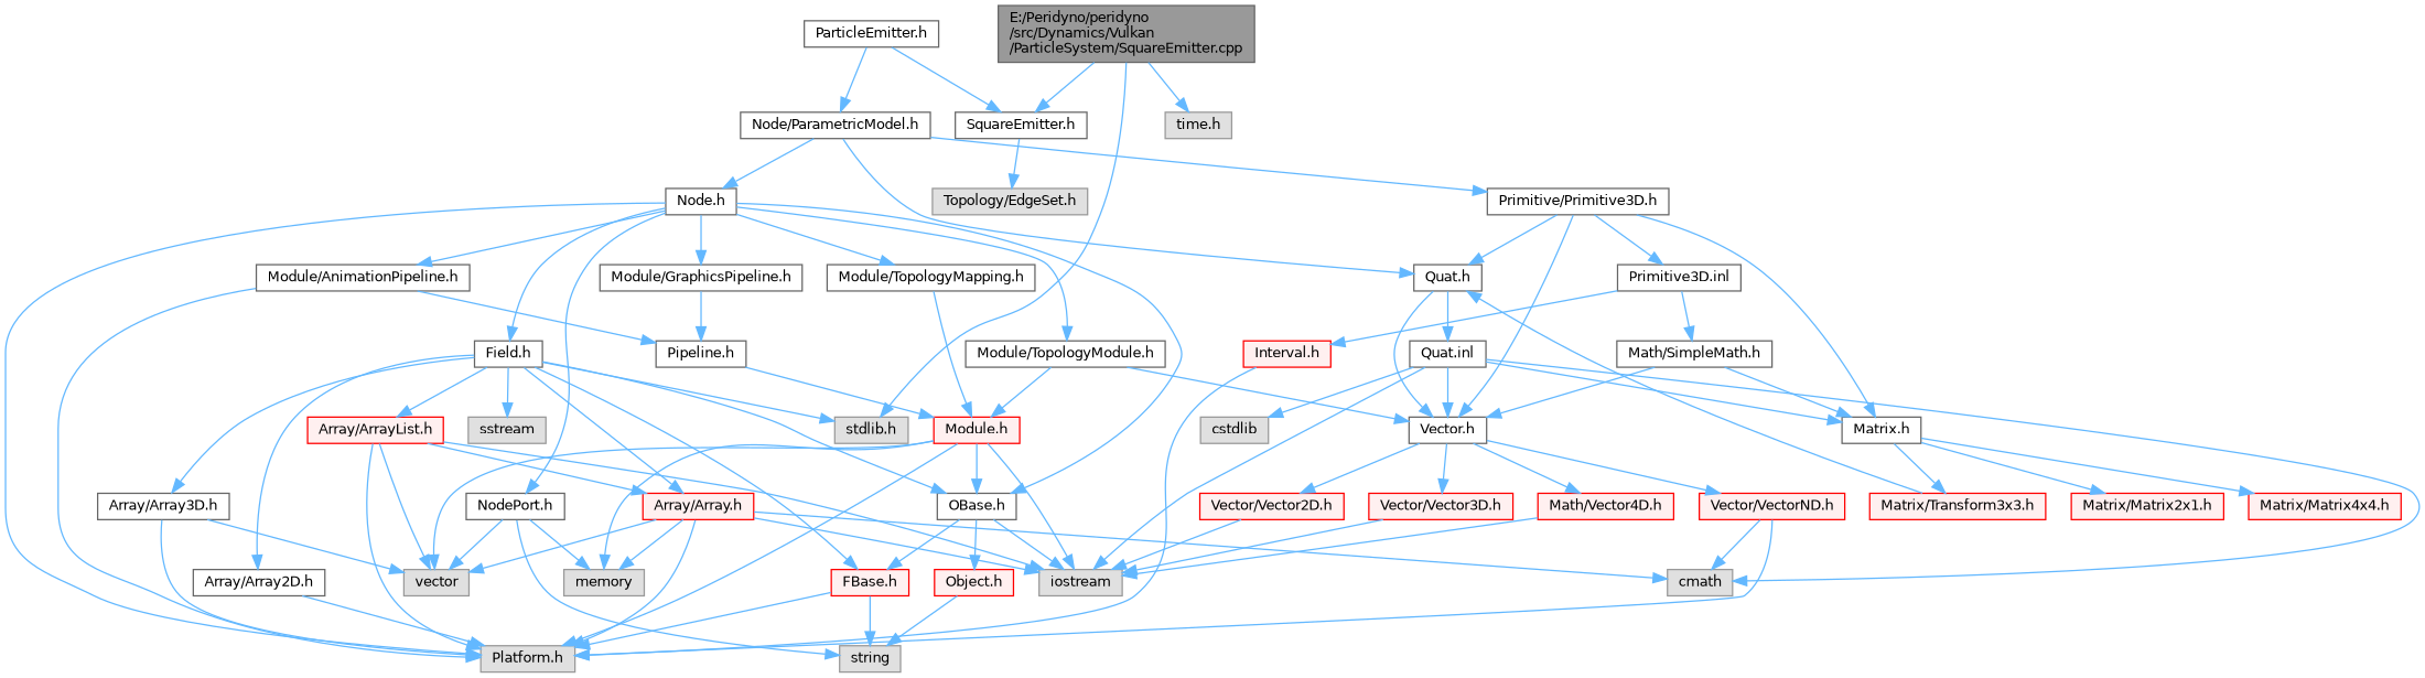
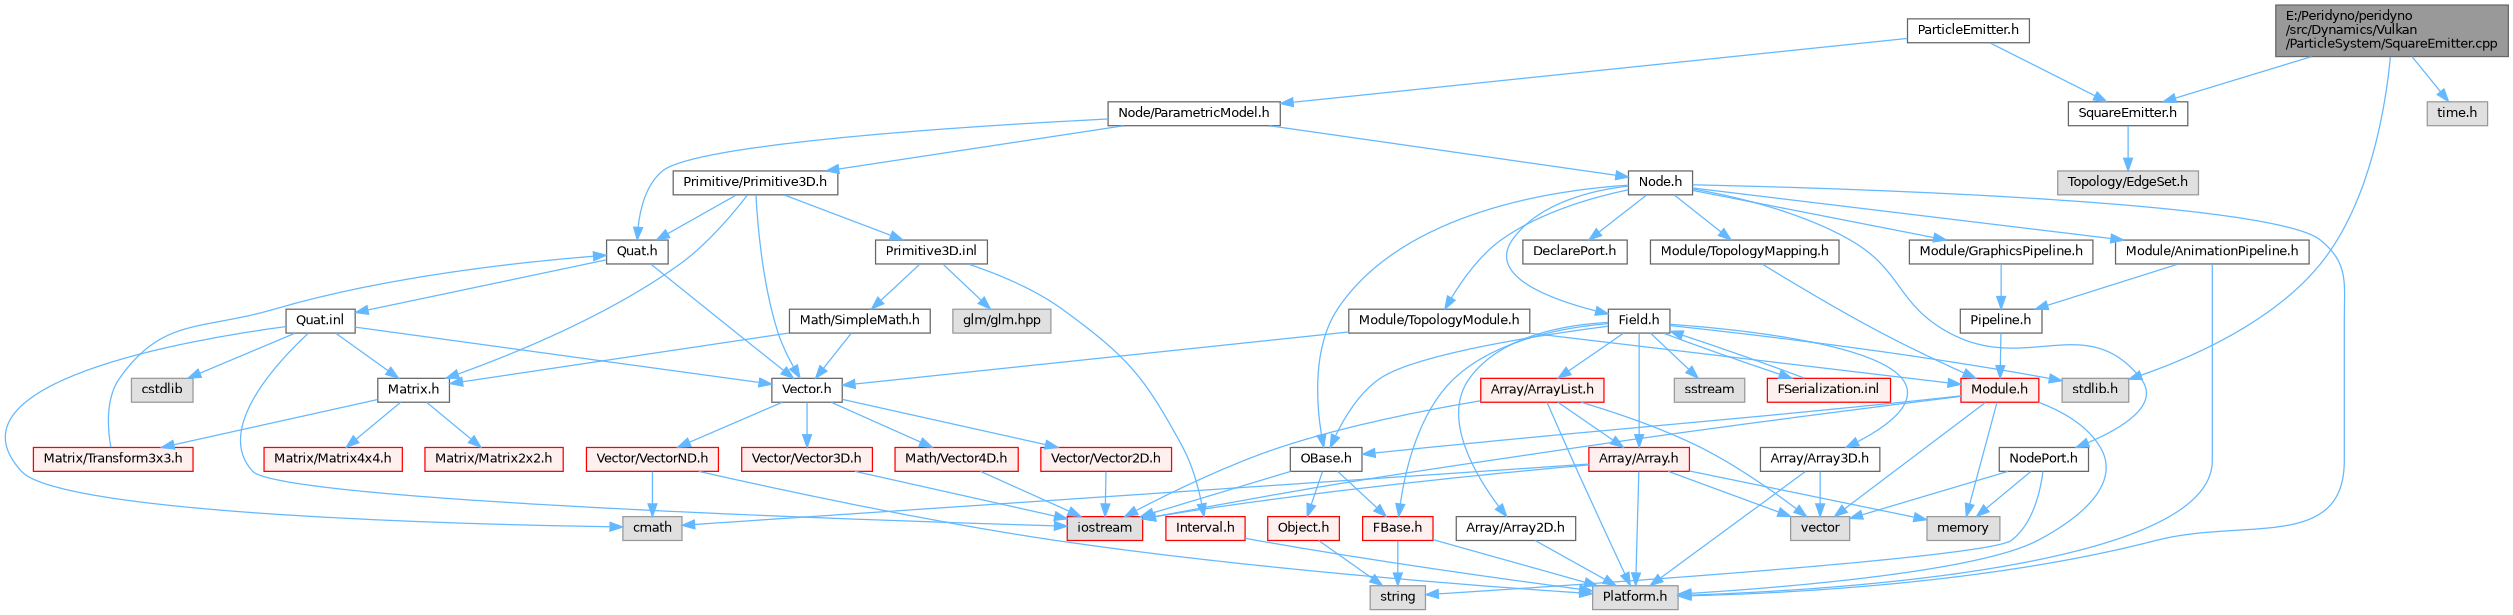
  digraph {
    node [color=grey40 fillcolor=white fontname=Helvetica fontsize=10 shape=box style=filled]
    edge [color=steelblue1 fontname=Helvetica fontsize=10 labelfontname=Helvetica labelfontsize=10 style=solid]
    n1 [color=gray40 fillcolor=grey60 fontcolor=black height=0.2 label="E:/Peridyno/peridyno\l/src/Dynamics/Vulkan\l/ParticleSystem/SquareEmitter.cpp" width=0.4]
    n2 [height=0.2 label="SquareEmitter.h" width=0.4]
    n3 [color=grey60 fillcolor="#E0E0E0" height=0.2 label="stdlib.h" width=0.4]
    n4 [color=grey60 fillcolor="#E0E0E0" height=0.2 label="time.h" width=0.4]
    n5 [color=grey60 fillcolor="#E0E0E0" height=0.2 label="Topology/EdgeSet.h" width=0.4]
    n6 [height=0.2 label="ParticleEmitter.h" width=0.4]
    n7 [height=0.2 label="Node/ParametricModel.h" width=0.4]
    n8 [height=0.2 label="Node.h" width=0.4]
    n9 [height=0.2 label="Quat.h" width=0.4]
    n10 [height=0.2 label="Primitive/Primitive3D.h" width=0.4]
    n11 [height=0.2 label="OBase.h" width=0.4]
    n12 [color=grey60 fillcolor="#E0E0E0" height=0.2 label="Platform.h" width=0.4]
    n13 [height=0.2 label="Field.h" width=0.4]
+   n14 [height=0.2 label="DeclarePort.h" width=0.4]
    n15 [height=0.2 label="NodePort.h" width=0.4]
    n16 [height=0.2 label="Module/TopologyModule.h" width=0.4]
    n17 [height=0.2 label="Module/TopologyMapping.h" width=0.4]
    n18 [height=0.2 label="Module/AnimationPipeline.h" width=0.4]
    n19 [height=0.2 label="Module/GraphicsPipeline.h" width=0.4]
    n20 [height=0.2 label="Vector.h" width=0.4]
    n21 [height=0.2 label="Quat.inl" width=0.4]
    n22 [height=0.2 label="Matrix.h" width=0.4]
    n23 [height=0.2 label="Primitive3D.inl" width=0.4]
-   n24 [color=grey60 fillcolor="#E0E0E0" height=0.2 label=iostream width=0.4]
+   n24 [color=red fillcolor="#E0E0E0" height=0.2 label=iostream width=0.4]
    n25 [color=red fillcolor="#FFF0F0" height=0.2 label="FBase.h" width=0.4]
    n26 [color=red fillcolor="#FFF0F0" height=0.2 label="Object.h" width=0.4]
    n27 [color=grey60 fillcolor="#E0E0E0" height=0.2 label=sstream width=0.4]
    n28 [color=red fillcolor="#FFF0F0" height=0.2 label="Array/Array.h" width=0.4]
    n29 [height=0.2 label="Array/Array2D.h" width=0.4]
    n30 [height=0.2 label="Array/Array3D.h" width=0.4]
    n31 [color=red fillcolor="#FFF0F0" height=0.2 label="Array/ArrayList.h" width=0.4]
+   n32 [color=red fillcolor="#FFF0F0" height=0.2 label="FSerialization.inl" width=0.4]
    n33 [color=grey60 fillcolor="#E0E0E0" height=0.2 label=string width=0.4]
    n34 [color=grey60 fillcolor="#E0E0E0" height=0.2 label=vector width=0.4]
    n35 [color=grey60 fillcolor="#E0E0E0" height=0.2 label=memory width=0.4]
    n36 [color=red fillcolor="#FFF0F0" height=0.2 label="Module.h" width=0.4]
    n37 [height=0.2 label="Pipeline.h" width=0.4]
    n38 [color=grey60 fillcolor="#E0E0E0" height=0.2 label=cmath width=0.4]
    n39 [color=red fillcolor="#FFF0F0" height=0.2 label="Vector/Vector2D.h" width=0.4]
    n40 [color=red fillcolor="#FFF0F0" height=0.2 label="Vector/Vector3D.h" width=0.4]
    n41 [color=red fillcolor="#FFF0F0" height=0.2 label="Math/Vector4D.h" width=0.4]
    n42 [color=red fillcolor="#FFF0F0" height=0.2 label="Vector/VectorND.h" width=0.4]
-   n43 [color=red fillcolor="#FFF0F0" height=0.2 label="Matrix/Matrix2x1.h" width=0.4]
+   n43 [color=red fillcolor="#FFF0F0" height=0.2 label="Matrix/Matrix2x2.h" width=0.4]
    n44 [color=red fillcolor="#FFF0F0" height=0.2 label="Matrix/Matrix4x4.h" width=0.4]
    n45 [color=red fillcolor="#FFF0F0" height=0.2 label="Matrix/Transform3x3.h" width=0.4]
    n46 [color=grey60 fillcolor="#E0E0E0" height=0.2 label=cstdlib width=0.4]
    n47 [height=0.2 label="Math/SimpleMath.h" width=0.4]
    n48 [color=red fillcolor="#FFF0F0" height=0.2 label="Interval.h" width=0.4]
+   n49 [color=grey60 fillcolor="#E0E0E0" height=0.2 label="glm/glm.hpp" width=0.4]
    n1 -> n2
    n1 -> n3
    n1 -> n4
    n2 -> n5
    n6 -> n2
    n6 -> n7
    n7 -> n8
    n7 -> n9
    n7 -> n10
    n8 -> n11
    n8 -> n12
    n8 -> n13
+   n8 -> n14
    n8 -> n15
    n8 -> n16
    n8 -> n17
    n8 -> n18
    n8 -> n19
    n9 -> n20
    n9 -> n21
    n10 -> n9
    n10 -> n20
    n10 -> n22
    n10 -> n23
    n11 -> n24
    n11 -> n25
    n11 -> n26
    n13 -> n3
    n13 -> n11
    n13 -> n25
    n13 -> n27
    n13 -> n28
    n13 -> n29
    n13 -> n30
    n13 -> n31
+   n13 -> n32
    n15 -> n33
    n15 -> n34
    n15 -> n35
    n16 -> n20
    n16 -> n36
    n17 -> n36
    n18 -> n12
    n18 -> n37
    n19 -> n37
    n20 -> n39
    n20 -> n40
    n20 -> n41
    n20 -> n42
    n21 -> n20
    n21 -> n22
    n21 -> n24
    n21 -> n38
    n21 -> n46
    n22 -> n43
    n22 -> n44
    n22 -> n45
    n23 -> n47
    n23 -> n48
+   n23 -> n49
    n25 -> n12
    n25 -> n33
    n26 -> n33
    n28 -> n12
    n28 -> n24
    n28 -> n34
    n28 -> n35
    n28 -> n38
    n29 -> n12
    n30 -> n12
    n30 -> n34
    n31 -> n12
    n31 -> n24
    n31 -> n28
    n31 -> n34
+   n32 -> n13
    n36 -> n11
    n36 -> n12
    n36 -> n24
    n36 -> n34
    n36 -> n35
    n37 -> n36
    n39 -> n24
    n40 -> n24
    n41 -> n24
    n42 -> n12
    n42 -> n38
    n45 -> n9
    n47 -> n20
    n47 -> n22
    n48 -> n12
  }
